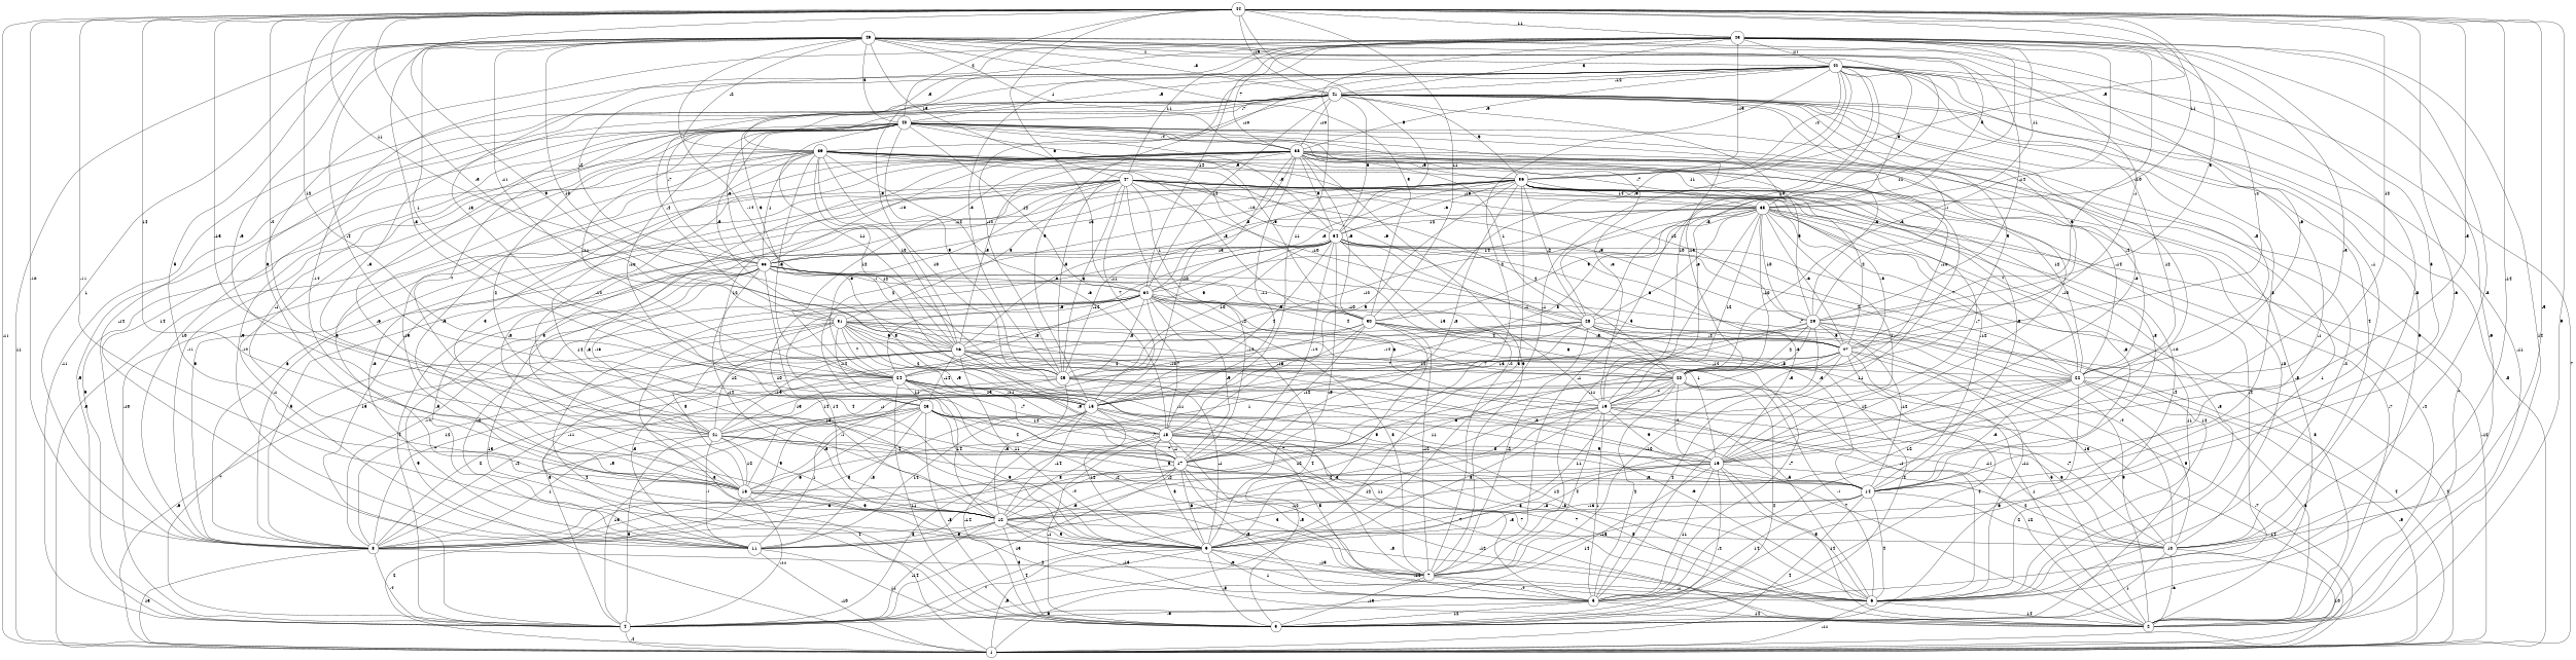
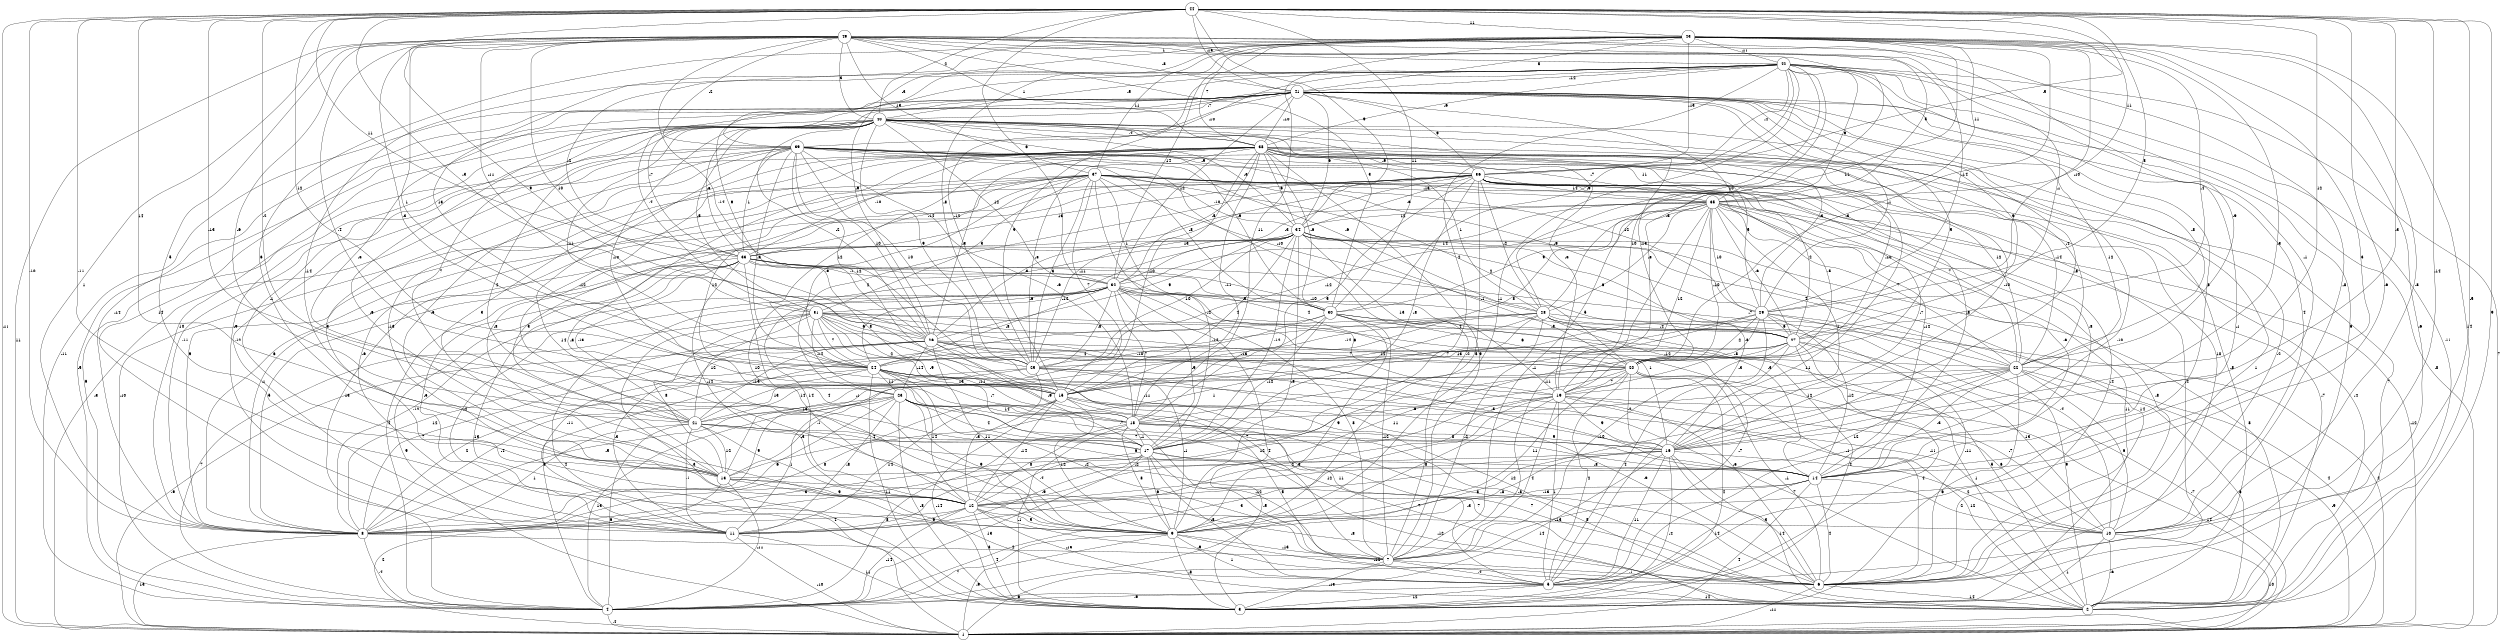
  graph {
    fontname="Helvetica,Arial,sans-serif"
    node [shape=circle]
    n1 [label=49]
    1
    8
    10
    13
    14
    15
    18
    19
    21
    24
    25
    26
    27
    29
    30
    31
    35
-   37 [label=47]
+   37
    38
    39
    40
    41
    42
    7
    4
    2
    3
    6
    12
    5
    9
    11
    16
    17
    23
    22
    20
    32
    34
    28
    33
    36
    44
    43
    n1 -- 1 [label=11]
    n1 -- 8 [label=1]
    n1 -- 10 [label=-8]
    n1 -- 13 [label=5]
    n1 -- 14 [label=-1]
    n1 -- 15 [label=-3]
    n1 -- 18 [label=-4]
    n1 -- 19 [label=-5]
    n1 -- 21 [label=-6]
    n1 -- 24 [label=1]
    n1 -- 25 [label=-14]
    n1 -- 26 [label=10]
    n1 -- 27 [label=-1]
    n1 -- 29 [label=-14]
    n1 -- 30 [label=3]
    n1 -- 31 [label=-11]
    n1 -- 35 [label=5]
    n1 -- 37 [label=13]
    n1 -- 38 [label=1]
    n1 -- 39 [label=-2]
    n1 -- 40 [label=3]
    n1 -- 41 [label=-8]
    n1 -- 42 [label=1]
    8 -- 1 [label=13]
    8 -- 7 [label=3]
    8 -- 4 [label=-4]
    10 -- 1 [label=10]
    10 -- 2 [label=-6]
    10 -- 3 [label=1]
    13 -- 1 [label=2]
    13 -- 4 [label=-11]
    13 -- 2 [label=2]
    13 -- 6 [label=-8]
    13 -- 12 [label=9]
    14 -- 1 [label=4]
    14 -- 10 [label=2]
    14 -- 6 [label=4]
    14 -- 12 [label=-13]
    14 -- 5 [label=14]
    14 -- 9 [label=-3]
    15 -- 8 [label=8]
    15 -- 14 [label=9]
    15 -- 3 [label=-14]
    15 -- 6 [label=-8]
    15 -- 12 [label=-14]
    15 -- 5 [label=5]
    15 -- 9 [label=12]
    15 -- 11 [label=14]
    18 -- 7 [label=-12]
    18 -- 4 [label=8]
    18 -- 2 [label=8]
    18 -- 3 [label=-1]
    18 -- 6 [label=7]
    18 -- 12 [label=8]
    18 -- 9 [label=8]
    18 -- 16 [label=8]
    18 -- 17 [label=-1]
    19 -- 1 [label=14]
    19 -- 8 [label=-2]
    19 -- 10 [label=6]
    19 -- 7 [label=4]
    19 -- 4 [label=3]
    19 -- 2 [label=12]
    19 -- 5 [label=1]
    19 -- 9 [label=8]
    19 -- 11 [label=2]
    19 -- 16 [label=9]
    21 -- 8 [label=1]
    21 -- 13 [label=12]
    21 -- 14 [label=6]
    21 -- 4 [label=6]
    21 -- 6 [label=7]
    21 -- 12 [label=1]
    21 -- 11 [label=-1]
    21 -- 17 [label=4]
    24 -- 8 [label=2]
    24 -- 10 [label=-11]
    24 -- 15 [label=-11]
    24 -- 18 [label=-7]
    24 -- 21 [label=13]
    24 -- 7 [label=-2]
    24 -- 3 [label=11]
    24 -- 6 [label=12]
    24 -- 12 [label=14]
    24 -- 5 [label=11]
    24 -- 23 [label=11]
    25 -- 8 [label=-4]
    25 -- 21 [label=14]
    25 -- 2 [label=7]
    25 -- 6 [label=-9]
    25 -- 12 [label=-3]
    25 -- 9 [label=-1]
    26 -- 1 [label=-9]
    26 -- 8 [label=7]
    26 -- 14 [label=-5]
    26 -- 21 [label=-13]
    26 -- 6 [label=-5]
    26 -- 9 [label=11]
    26 -- 11 [label=-3]
    26 -- 16 [label=-11]
    26 -- 17 [label=-9]
    26 -- 23 [label=-14]
    26 -- 22 [label=-12]
    26 -- 20 [label=4]
    27 -- 1 [label=-7]
    27 -- 10 [label=13]
    27 -- 19 [label=-3]
    27 -- 24 [label=7]
    27 -- 25 [label=13]
    27 -- 2 [label=1]
    27 -- 3 [label=4]
    27 -- 12 [label=11]
    27 -- 5 [label=4]
    29 -- 1 [label=4]
    29 -- 14 [label=-12]
    29 -- 15 [label=7]
    29 -- 18 [label=-1]
    29 -- 19 [label=-8]
    29 -- 27 [label=6]
    29 -- 7 [label=-10]
    29 -- 2 [label=9]
    29 -- 11 [label=-1]
    29 -- 20 [label=2]
    30 -- 8 [label=12]
    30 -- 13 [label=-1]
    30 -- 15 [label=-13]
    30 -- 27 [label=-8]
    30 -- 7 [label=-12]
    30 -- 2 [label=5]
    30 -- 9 [label=9]
    30 -- 17 [label=-12]
    30 -- 20 [label=6]
    31 -- 13 [label=8]
    31 -- 15 [label=2]
    31 -- 18 [label=-9]
    31 -- 19 [label=-10]
    31 -- 21 [label=12]
    31 -- 24 [label=7]
    31 -- 26 [label=6]
    31 -- 27 [label=4]
    31 -- 7 [label=7]
    31 -- 4 [label=7]
    31 -- 3 [label=3]
    31 -- 6 [label=-1]
    31 -- 17 [label=13]
    31 -- 23 [label=-14]
    31 -- 20 [label=-14]
    35 -- 1 [label=-12]
    35 -- 14 [label=-6]
    35 -- 15 [label=8]
    35 -- 19 [label=12]
    35 -- 25 [label=-12]
    35 -- 26 [label=-3]
    35 -- 27 [label=-6]
    35 -- 29 [label=10]
    35 -- 30 [label=9]
    35 -- 7 [label=-11]
    35 -- 3 [label=11]
    35 -- 6 [label=-8]
    35 -- 16 [label=1]
    35 -- 22 [label=7]
    35 -- 20 [label=-10]
    35 -- 32 [label=14]
    35 -- 34 [label=12]
    35 -- 28 [label=-8]
    37 -- 8 [label=9]
    37 -- 13 [label=-8]
    37 -- 14 [label=-12]
    37 -- 15 [label=7]
    37 -- 24 [label=-9]
    37 -- 25 [label=3]
    37 -- 29 [label=-9]
    37 -- 30 [label=1]
    37 -- 31 [label=3]
    37 -- 35 [label=-13]
    37 -- 4 [label=-10]
    37 -- 2 [label=-7]
    37 -- 6 [label=-4]
    37 -- 11 [label=-6]
    37 -- 17 [label=-2]
    37 -- 23 [label=12]
    37 -- 20 [label=2]
    37 -- 34 [label=-10]
    37 -- 28 [label=-10]
    37 -- 33 [label=-14]
    38 -- 1 [label=-3]
    38 -- 13 [label=3]
    38 -- 15 [label=-10]
    38 -- 18 [label=-11]
    38 -- 21 [label=-12]
    38 -- 24 [label=12]
    38 -- 25 [label=-8]
    38 -- 26 [label=-3]
    38 -- 29 [label=5]
    38 -- 30 [label=-6]
    38 -- 35 [label=11]
    38 -- 7 [label=9]
    38 -- 2 [label=7]
    38 -- 6 [label=1]
    38 -- 12 [label=-13]
    38 -- 5 [label=11]
    38 -- 9 [label=-3]
    38 -- 22 [label=-14]
    38 -- 20 [label=-10]
    38 -- 32 [label=-5]
    38 -- 34 [label=6]
    38 -- 28 [label=1]
    38 -- 33 [label=-10]
    38 -- 36 [label=-9]
    39 -- 8 [label=-11]
    39 -- 13 [label=-5]
    39 -- 14 [label=-8]
    39 -- 15 [label=12]
    39 -- 18 [label=-6]
    39 -- 24 [label=-3]
    39 -- 25 [label=10]
    39 -- 26 [label=10]
    39 -- 29 [label=12]
    39 -- 30 [label=-8]
    39 -- 35 [label=-7]
    39 -- 7 [label=-2]
    39 -- 4 [label=6]
    39 -- 12 [label=3]
    39 -- 9 [label=14]
    39 -- 11 [label=-12]
    39 -- 22 [label=12]
    39 -- 28 [label=-6]
    39 -- 33 [label=1]
    39 -- 36 [label=-9]
    40 -- 8 [label=10]
    40 -- 13 [label=-1]
    40 -- 15 [label=-10]
    40 -- 19 [label=-3]
    40 -- 21 [label=7]
    40 -- 24 [label=-11]
    40 -- 25 [label=9]
-   40 -- 26 [label=11]
+   40 -- 26 [label=-2]
    40 -- 29 [label=-3]
    40 -- 30 [label=-9]
    40 -- 31 [label=-5]
    40 -- 38 [label=-4]
    40 -- 4 [label=-5]
    40 -- 2 [label=-8]
    40 -- 6 [label=-2]
    40 -- 11 [label=-9]
    40 -- 16 [label=-10]
    40 -- 17 [label=2]
    40 -- 22 [label=-4]
    40 -- 20 [label=-13]
    40 -- 32 [label=12]
    40 -- 34 [label=-3]
    40 -- 33 [label=-5]
    41 -- 1 [label=-8]
    41 -- 8 [label=-14]
    41 -- 10 [label=4]
    41 -- 14 [label=8]
    41 -- 19 [label=10]
    41 -- 21 [label=-3]
    41 -- 27 [label=9]
    41 -- 29 [label=-1]
    41 -- 31 [label=-4]
    41 -- 38 [label=-10]
    41 -- 39 [label=-10]
    41 -- 40 [label=-7]
    41 -- 4 [label=-11]
    41 -- 5 [label=-10]
    41 -- 9 [label=-6]
    41 -- 11 [label=14]
    41 -- 16 [label=-8]
    41 -- 22 [label=-8]
    41 -- 20 [label=5]
    41 -- 32 [label=12]
    41 -- 34 [label=6]
    41 -- 33 [label=-7]
    41 -- 36 [label=9]
    42 -- 1 [label=7]
    42 -- 13 [label=-14]
    42 -- 15 [label=9]
    42 -- 25 [label=-12]
    42 -- 26 [label=9]
    42 -- 30 [label=-9]
    42 -- 35 [label=9]
    42 -- 38 [label=-6]
    42 -- 40 [label=-5]
    42 -- 41 [label=-12]
    42 -- 7 [label=5]
    42 -- 2 [label=-11]
    42 -- 6 [label=6]
    42 -- 5 [label=-1]
    42 -- 9 [label=-1]
    42 -- 16 [label=12]
    42 -- 17 [label=2]
    42 -- 22 [label=-9]
    42 -- 28 [label=10]
    42 -- 33 [label=-2]
    42 -- 36 [label=-4]
    7 -- 1 [label=6]
    7 -- 3 [label=-13]
    7 -- 6 [label=-1]
    7 -- 5 [label=-4]
    4 -- 1 [label=-4]
    6 -- 1 [label=-11]
    6 -- 2 [label=14]
    12 -- 8 [label=4]
    12 -- 10 [label=-13]
    12 -- 4 [label=-14]
    12 -- 3 [label=4]
    12 -- 6 [label=-9]
    12 -- 5 [label=-13]
    12 -- 9 [label=5]
    12 -- 11 [label=6]
    5 -- 4 [label=-9]
    5 -- 2 [label=14]
    5 -- 3 [label=12]
    9 -- 1 [label=-9]
    9 -- 7 [label=-13]
    9 -- 4 [label=7]
    9 -- 3 [label=-8]
    9 -- 6 [label=-12]
    9 -- 5 [label=1]
    11 -- 1 [label=-10]
    11 -- 3 [label=11]
    16 -- 10 [label=2]
    16 -- 13 [label=3]
    16 -- 4 [label=14]
    16 -- 2 [label=14]
    16 -- 3 [label=-4]
    16 -- 6 [label=3]
    16 -- 12 [label=12]
    16 -- 5 [label=11]
    16 -- 9 [label=-8]
    17 -- 8 [label=3]
    17 -- 14 [label=-8]
    17 -- 7 [label=-5]
    17 -- 4 [label=13]
    17 -- 2 [label=-12]
    17 -- 12 [label=-4]
    17 -- 5 [label=-8]
    17 -- 9 [label=6]
    17 -- 11 [label=-9]
    23 -- 8 [label=6]
    23 -- 13 [label=-3]
    23 -- 14 [label=7]
    23 -- 18 [label=14]
    23 -- 21 [label=13]
    23 -- 4 [label=13]
    23 -- 2 [label=7]
    23 -- 3 [label=-8]
    23 -- 9 [label=9]
    23 -- 11 [label=-8]
    23 -- 16 [label=-7]
    23 -- 17 [label=4]
    22 -- 1 [label=-9]
    22 -- 8 [label=9]
    22 -- 10 [label=6]
    22 -- 14 [label=-3]
    22 -- 18 [label=12]
    22 -- 4 [label=8]
    22 -- 2 [label=6]
    22 -- 3 [label=6]
    22 -- 12 [label=12]
    20 -- 8 [label=-5]
    20 -- 10 [label=-7]
    20 -- 19 [label=7]
    20 -- 3 [label=4]
    20 -- 6 [label=-1]
    20 -- 5 [label=2]
    20 -- 9 [label=11]
    20 -- 11 [label=12]
    20 -- 16 [label=-2]
    20 -- 17 [label=-6]
    32 -- 1 [label=4]
    32 -- 8 [label=-12]
    32 -- 10 [label=-4]
    32 -- 18 [label=7]
    32 -- 19 [label=6]
    32 -- 24 [label=-8]
    32 -- 25 [label=-8]
    32 -- 30 [label=-5]
    32 -- 31 [label=-6]
    32 -- 7 [label=8]
    32 -- 3 [label=4]
    32 -- 12 [label=14]
    32 -- 11 [label=-4]
    32 -- 16 [label=1]
    32 -- 17 [label=-9]
    34 -- 8 [label=-1]
    34 -- 15 [label=4]
    34 -- 19 [label=13]
    34 -- 24 [label=-12]
    34 -- 25 [label=10]
    34 -- 26 [label=9]
    34 -- 27 [label=6]
    34 -- 4 [label=4]
    34 -- 2 [label=8]
    34 -- 6 [label=14]
    34 -- 12 [label=10]
    34 -- 9 [label=-8]
    34 -- 16 [label=-8]
    34 -- 17 [label=-12]
    34 -- 22 [label=4]
    34 -- 20 [label=-1]
    34 -- 33 [label=13]
    28 -- 1 [label=4]
    28 -- 13 [label=1]
    28 -- 15 [label=12]
    28 -- 24 [label=-14]
    28 -- 27 [label=-4]
    28 -- 7 [label=-2]
    28 -- 4 [label=8]
    28 -- 3 [label=4]
    28 -- 6 [label=-11]
    28 -- 5 [label=-7]
    28 -- 11 [label=-11]
    33 -- 1 [label=9]
    33 -- 8 [label=5]
    33 -- 14 [label=-3]
    33 -- 15 [label=8]
    33 -- 21 [label=-13]
    33 -- 27 [label=-10]
    33 -- 3 [label=13]
    33 -- 12 [label=-14]
    33 -- 9 [label=4]
    33 -- 11 [label=-5]
    33 -- 22 [label=-7]
    33 -- 20 [label=4]
    33 -- 32 [label=-1]
    36 -- 8 [label=6]
    36 -- 10 [label=10]
    36 -- 13 [label=3]
    36 -- 14 [label=-8]
    36 -- 18 [label=5]
    36 -- 25 [label=-11]
    36 -- 27 [label=2]
    36 -- 35 [label=14]
    36 -- 4 [label=13]
    36 -- 2 [label=-4]
    36 -- 6 [label=-4]
    36 -- 9 [label=5]
    36 -- 16 [label=-7]
    36 -- 17 [label=-8]
    36 -- 23 [label=2]
    36 -- 22 [label=7]
    36 -- 20 [label=-5]
    36 -- 32 [label=-3]
    36 -- 34 [label=-6]
    36 -- 28 [label=-2]
    36 -- 33 [label=13]
    44 -- 1 [label=-11]
    44 -- 8 [label=-10]
    44 -- 10 [label=-14]
    44 -- 18 [label=-2]
    44 -- 21 [label=14]
    44 -- 24 [label=12]
    44 -- 25 [label=9]
    44 -- 26 [label=-3]
    44 -- 29 [label=8]
    44 -- 30 [label=11]
    44 -- 35 [label=11]
    44 -- 40 [label=2]
    44 -- 41 [label=-13]
    44 -- 7 [label=-6]
    44 -- 2 [label=9]
    44 -- 5 [label=-5]
    44 -- 9 [label=-11]
    44 -- 16 [label=-3]
    44 -- 17 [label=-13]
    44 -- 22 [label=12]
    44 -- 32 [label=6]
    44 -- 34 [label=9]
    44 -- 33 [label=11]
    44 -- 36 [label=-5]
    44 -- 43 [label=11]
    43 -- 10 [label=-8]
    43 -- 13 [label=6]
    43 -- 14 [label=3]
    43 -- 18 [label=11]
    43 -- 19 [label=-3]
    43 -- 24 [label=13]
    43 -- 25 [label=-8]
    43 -- 26 [label=-9]
    43 -- 27 [label=-4]
    43 -- 29 [label=-10]
    43 -- 35 [label=11]
    43 -- 37 [label=11]
    43 -- 38 [label=7]
    43 -- 39 [label=-3]
    43 -- 41 [label=5]
    43 -- 42 [label=-11]
    43 -- 2 [label=14]
    43 -- 3 [label=-6]
    43 -- 16 [label=-3]
    43 -- 32 [label=14]
    43 -- 28 [label=11]
    43 -- 36 [label=-13]
  }
